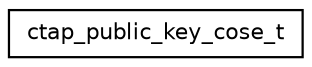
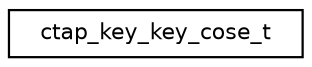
  digraph {
    rankdir=TB
-   n1 [color=black fillcolor=white fontname=Helvetica fontsize=10 height=0.2 label=ctap_public_key_cose_t shape=record style=filled width=0.4]
+   n1 [color=black fillcolor=white fontname=Helvetica fontsize=10 height=0.2 label=ctap_key_key_cose_t shape=record style=filled width=0.4]
  }
